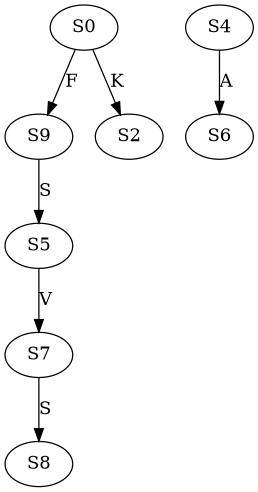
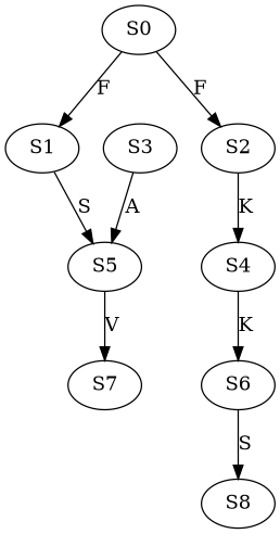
  strict digraph {
    S0
-   S1 [label=S9]
+   S1
    S2
    S5
    S4
+   S3
    S6
    S7
    S8
    S0 -> S1 [label=F]
-   S0 -> S2 [label=K]
+   S0 -> S2 [label=F]
    S1 -> S5 [label=S]
+   S2 -> S4 [label=K]
    S5 -> S7 [label=V]
-   S4 -> S6 [label=A]
-   S7 -> S8 [label=S]
+   S4 -> S6 [label=K]
+   S3 -> S5 [label=A]
+   S6 -> S8 [label=S]
  }
